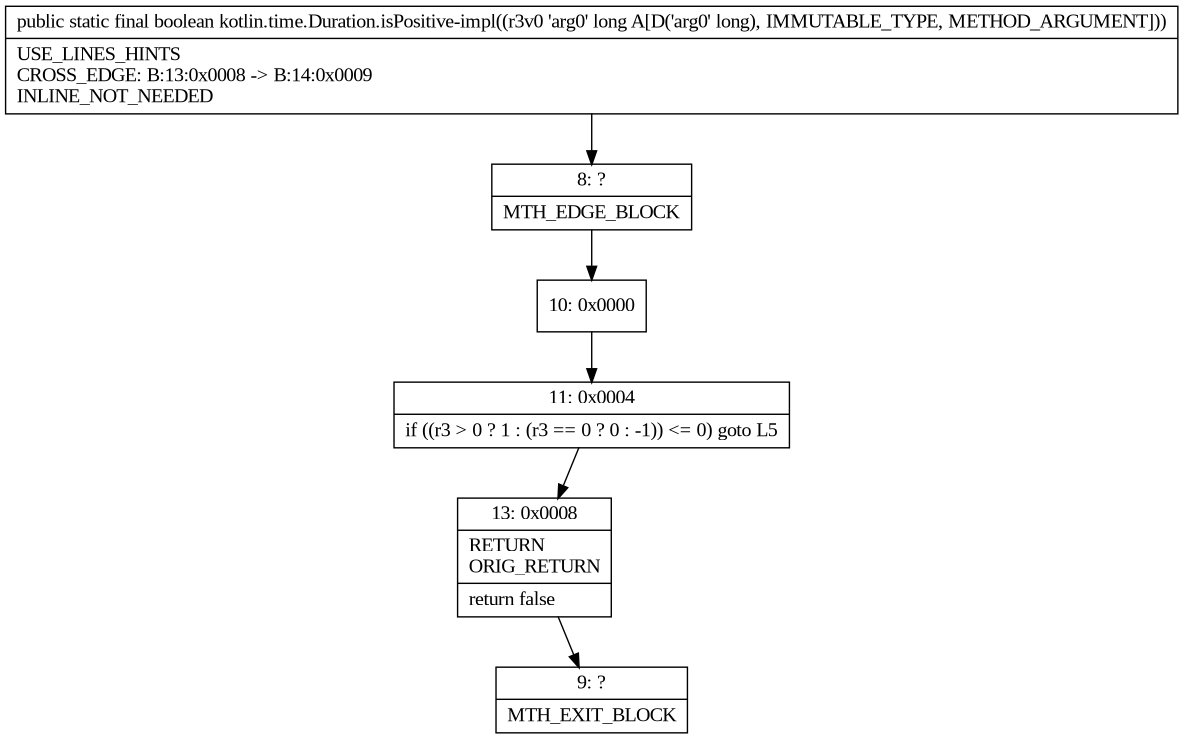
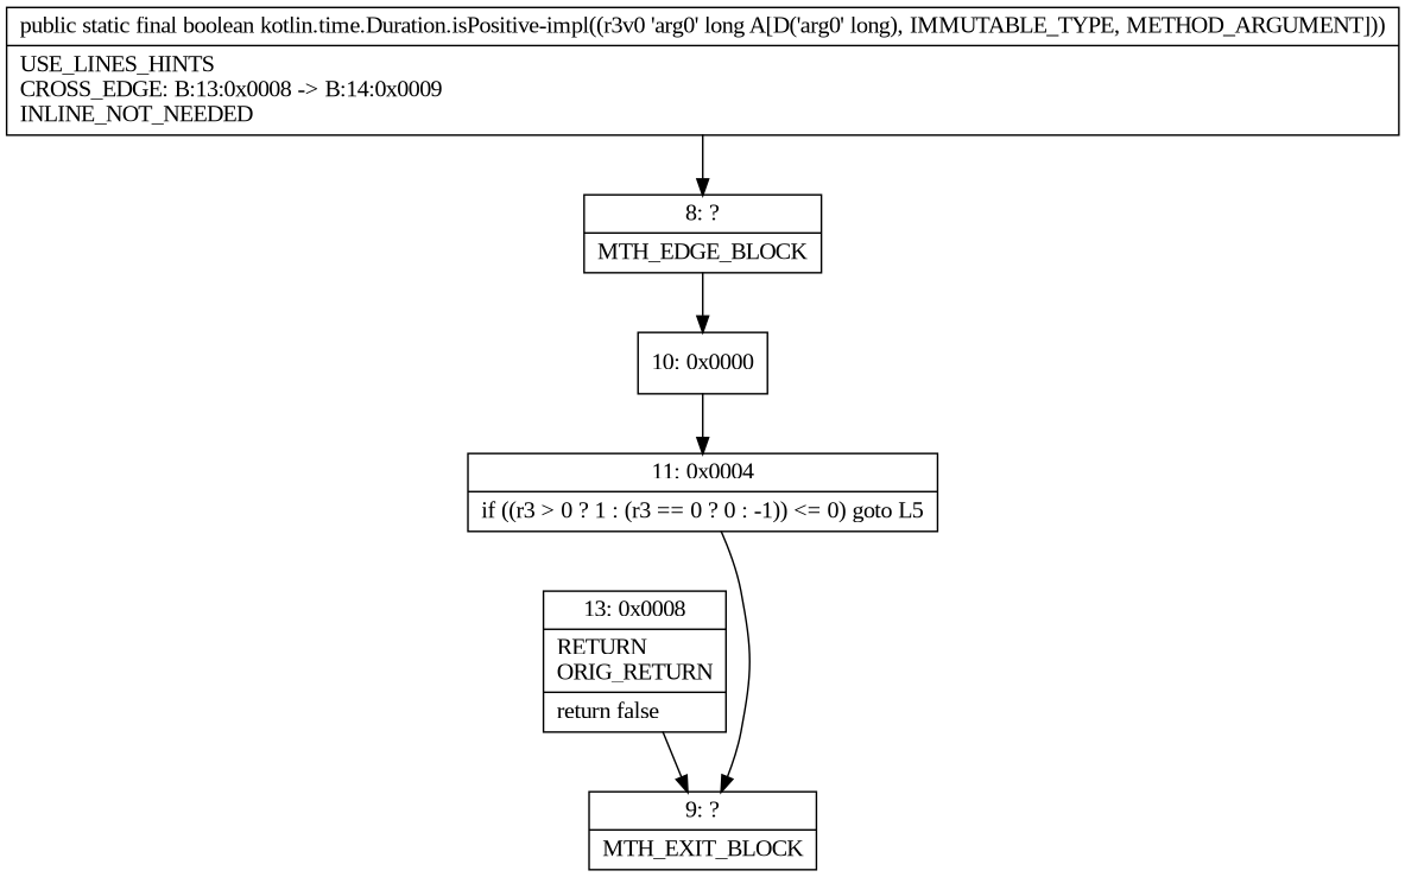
  digraph {
    fontname="Liberation Serif"
    node [fontname="Liberation Serif" shape=record]
    edge [fontname="Liberation Serif"]
    n1 [label="{8\:\ ?|MTH_EDGE_BLOCK\l}"]
    n2 [label="{10\:\ 0x0000}"]
    n3 [label="{11\:\ 0x0004|if ((r3 \> 0 ? 1 : (r3 == 0 ? 0 : \-1)) \<= 0) goto L5\l}"]
    n4 [label="{13\:\ 0x0008|RETURN\lORIG_RETURN\l|return false\l}"]
    n5 [label="{9\:\ ?|MTH_EXIT_BLOCK\l}"]
    n6 [label="{public static final boolean kotlin.time.Duration.isPositive\-impl((r3v0 'arg0' long A[D('arg0' long), IMMUTABLE_TYPE, METHOD_ARGUMENT]))  | USE_LINES_HINTS\lCROSS_EDGE: B:13:0x0008 \-\> B:14:0x0009\lINLINE_NOT_NEEDED\l}"]
    n1 -> n2
    n2 -> n3
-   n3 -> n4
+   n3 -> n5
    n4 -> n5
    n6 -> n1
  }
